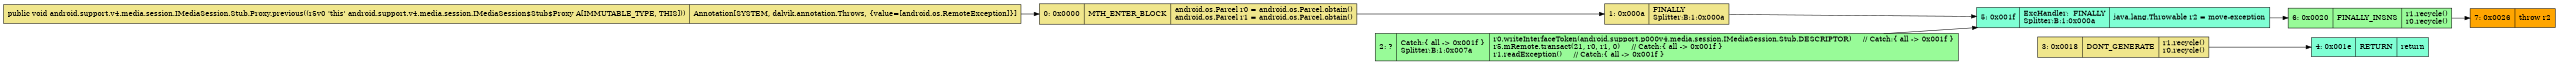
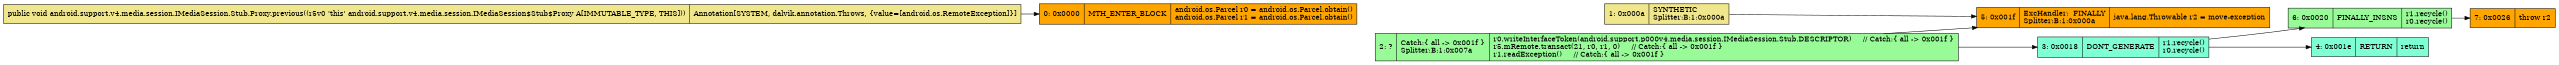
  digraph {
    rankdir=LR
    node [fillcolor=aquamarine shape=record style=filled]
-   n1 [fillcolor=khaki label="{0\:\ 0x0000|MTH_ENTER_BLOCK\l|android.os.Parcel r0 = android.os.Parcel.obtain()\landroid.os.Parcel r1 = android.os.Parcel.obtain()\l}"]
-   n2 [fillcolor=khaki label="{1\:\ 0x000a|FINALLY\lSplitter:B:1:0x000a\l}"]
-   n3 [label="{5\:\ 0x001f|ExcHandler:  FINALLY\lSplitter:B:1:0x000a\l|java.lang.Throwable r2 = move\-exception\l}"]
+   n1 [fillcolor=orange label="{0\:\ 0x0000|MTH_ENTER_BLOCK\l|android.os.Parcel r0 = android.os.Parcel.obtain()\landroid.os.Parcel r1 = android.os.Parcel.obtain()\l}"]
+   n2 [fillcolor=khaki label="{1\:\ 0x000a|SYNTHETIC\lSplitter:B:1:0x000a\l}"]
+   n3 [fillcolor=orange label="{5\:\ 0x001f|ExcHandler:  FINALLY\lSplitter:B:1:0x000a\l|java.lang.Throwable r2 = move\-exception\l}"]
    n4 [fillcolor=palegreen label="{2\:\ ?|Catch:\{ all \-\> 0x001f \}\lSplitter:B:1:0x007a\l|r0.writeInterfaceToken(android.support.p000v4.media.session.IMediaSession.Stub.DESCRIPTOR)     \/\/ Catch:\{ all \-\> 0x001f \}\lr5.mRemote.transact(21, r0, r1, 0)     \/\/ Catch:\{ all \-\> 0x001f \}\lr1.readException()     \/\/ Catch:\{ all \-\> 0x001f \}\l}"]
-   n5 [fillcolor=khaki label="{3\:\ 0x0018|DONT_GENERATE\l|r1.recycle()\lr0.recycle()\l}"]
+   n5 [label="{3\:\ 0x0018|DONT_GENERATE\l|r1.recycle()\lr0.recycle()\l}"]
    n6 [fillcolor=palegreen label="{6\:\ 0x0020|FINALLY_INSNS\l|r1.recycle()\lr0.recycle()\l}"]
    n7 [label="{4\:\ 0x001e|RETURN\l|return\l}"]
    n8 [fillcolor=orange label="{7\:\ 0x0026|throw r2\l}"]
    n9 [fillcolor=khaki label="{public void android.support.v4.media.session.IMediaSession.Stub.Proxy.previous((r5v0 'this' android.support.v4.media.session.IMediaSession$Stub$Proxy A[IMMUTABLE_TYPE, THIS]))  | Annotation[SYSTEM, dalvik.annotation.Throws, \{value=[android.os.RemoteException]\}]\l}"]
-   n1 -> n2
    n2 -> n3
-   n3 -> n6
+   n5 -> n6
    n4 -> n3
+   n4 -> n5
    n5 -> n7
    n6 -> n8
    n9 -> n1
  }
